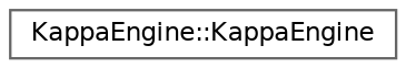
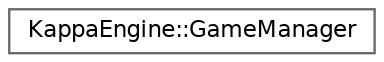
  digraph {
    rankdir=LR
-   n1 [color=grey40 fillcolor=white fontname=Helvetica fontsize=10 height=0.2 label="KappaEngine::KappaEngine" shape=box style=filled width=0.4]
+   n1 [color=grey40 fillcolor=white fontname=Helvetica fontsize=10 height=0.2 label="KappaEngine::GameManager" shape=box style=filled width=0.4]
  }
